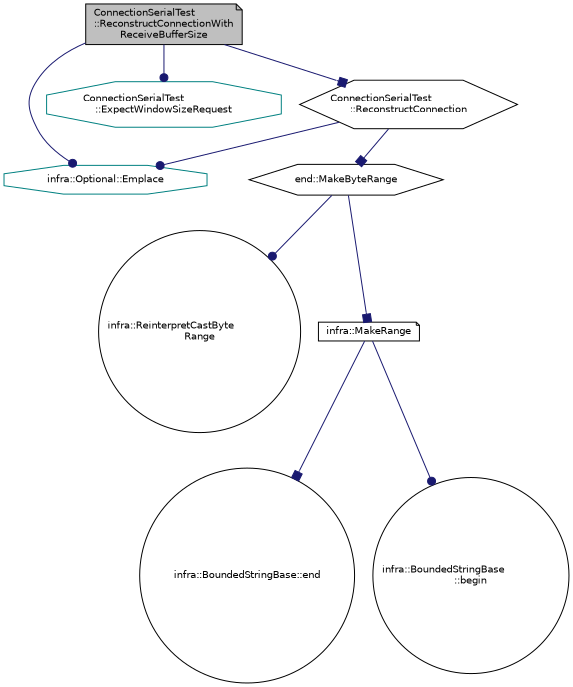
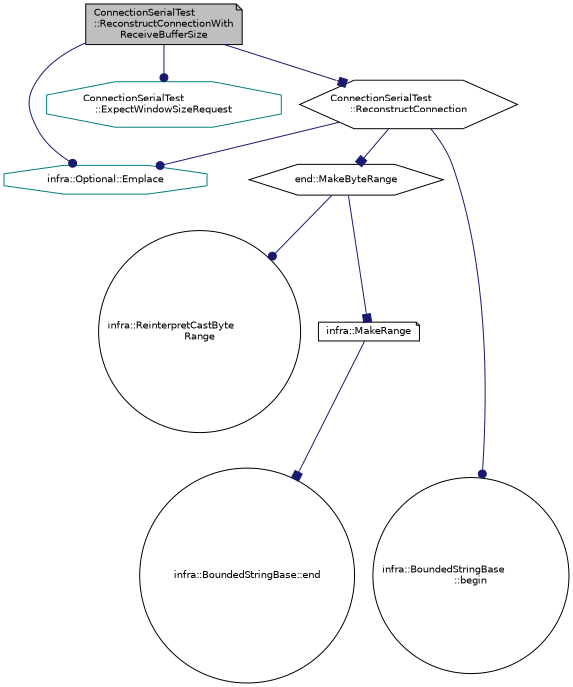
  digraph {
    rankdir=TB
    node [color=black fillcolor=white fontname=Helvetica fontsize=10 shape=circle style=filled]
    edge [arrowhead=dot color=midnightblue fontname=Helvetica fontsize=10 labelfontname=Helvetica labelfontsize=10 style=solid]
    n1 [fillcolor=grey75 fontcolor=black height=0.2 label="ConnectionSerialTest\l::ReconstructConnectionWith\lReceiveBufferSize" shape=note width=0.4]
    n2 [color=teal height=0.2 label="infra::Optional::Emplace" shape=octagon width=0.4]
    n3 [color=teal height=0.2 label="ConnectionSerialTest\l::ExpectWindowSizeRequest" shape=octagon width=0.4]
    n4 [height=0.2 label="ConnectionSerialTest\l::ReconstructConnection" shape=hexagon width=0.4]
    n5 [height=0.2 label="end::MakeByteRange" shape=hexagon width=0.4]
    n6 [height=0.2 label="infra::ReinterpretCastByte\lRange" width=0.4]
    n7 [height=0.2 label="infra::MakeRange" shape=note width=0.4]
    n8 [height=0.2 label="infra::BoundedStringBase\l::begin" width=0.4]
    n9 [height=0.2 label="infra::BoundedStringBase::end" width=0.4]
    n1 -> n2
    n1 -> n3
    n1 -> n4 [arrowhead=box]
    n4 -> n2
    n4 -> n5 [arrowhead=box]
    n5 -> n6
    n5 -> n7 [arrowhead=box]
-   n7 -> n8
+   n4 -> n8
    n7 -> n9 [arrowhead=box]
  }
